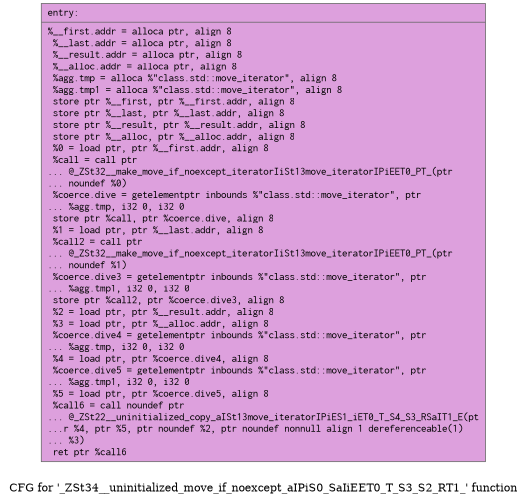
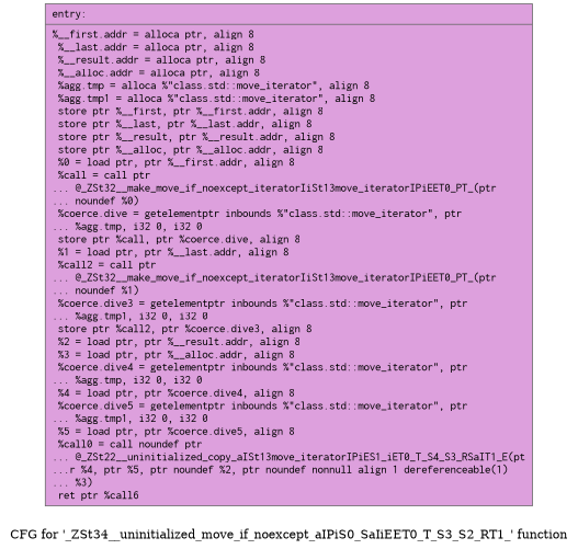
  digraph {
    label="CFG for '_ZSt34__uninitialized_move_if_noexcept_aIPiS0_SaIiEET0_T_S3_S2_RT1_' function"
-   n1 [color=gray40 fillcolor=plum fontname=Courier label="{entry:\l|  %__first.addr = alloca ptr, align 8\l  %__last.addr = alloca ptr, align 8\l  %__result.addr = alloca ptr, align 8\l  %__alloc.addr = alloca ptr, align 8\l  %agg.tmp = alloca %\"class.std::move_iterator\", align 8\l  %agg.tmp1 = alloca %\"class.std::move_iterator\", align 8\l  store ptr %__first, ptr %__first.addr, align 8\l  store ptr %__last, ptr %__last.addr, align 8\l  store ptr %__result, ptr %__result.addr, align 8\l  store ptr %__alloc, ptr %__alloc.addr, align 8\l  %0 = load ptr, ptr %__first.addr, align 8\l  %call = call ptr\l... @_ZSt32__make_move_if_noexcept_iteratorIiSt13move_iteratorIPiEET0_PT_(ptr\l... noundef %0)\l  %coerce.dive = getelementptr inbounds %\"class.std::move_iterator\", ptr\l... %agg.tmp, i32 0, i32 0\l  store ptr %call, ptr %coerce.dive, align 8\l  %1 = load ptr, ptr %__last.addr, align 8\l  %call2 = call ptr\l... @_ZSt32__make_move_if_noexcept_iteratorIiSt13move_iteratorIPiEET0_PT_(ptr\l... noundef %1)\l  %coerce.dive3 = getelementptr inbounds %\"class.std::move_iterator\", ptr\l... %agg.tmp1, i32 0, i32 0\l  store ptr %call2, ptr %coerce.dive3, align 8\l  %2 = load ptr, ptr %__result.addr, align 8\l  %3 = load ptr, ptr %__alloc.addr, align 8\l  %coerce.dive4 = getelementptr inbounds %\"class.std::move_iterator\", ptr\l... %agg.tmp, i32 0, i32 0\l  %4 = load ptr, ptr %coerce.dive4, align 8\l  %coerce.dive5 = getelementptr inbounds %\"class.std::move_iterator\", ptr\l... %agg.tmp1, i32 0, i32 0\l  %5 = load ptr, ptr %coerce.dive5, align 8\l  %call6 = call noundef ptr\l... @_ZSt22__uninitialized_copy_aISt13move_iteratorIPiES1_iET0_T_S4_S3_RSaIT1_E(pt\l...r %4, ptr %5, ptr noundef %2, ptr noundef nonnull align 1 dereferenceable(1)\l... %3)\l  ret ptr %call6\l}" shape=record style=filled]
+   n1 [color=gray40 fillcolor=plum fontname=Courier label="{entry:\l|  %__first.addr = alloca ptr, align 8\l  %__last.addr = alloca ptr, align 8\l  %__result.addr = alloca ptr, align 8\l  %__alloc.addr = alloca ptr, align 8\l  %agg.tmp = alloca %\"class.std::move_iterator\", align 8\l  %agg.tmp1 = alloca %\"class.std::move_iterator\", align 8\l  store ptr %__first, ptr %__first.addr, align 8\l  store ptr %__last, ptr %__last.addr, align 8\l  store ptr %__result, ptr %__result.addr, align 8\l  store ptr %__alloc, ptr %__alloc.addr, align 8\l  %0 = load ptr, ptr %__first.addr, align 8\l  %call = call ptr\l... @_ZSt32__make_move_if_noexcept_iteratorIiSt13move_iteratorIPiEET0_PT_(ptr\l... noundef %0)\l  %coerce.dive = getelementptr inbounds %\"class.std::move_iterator\", ptr\l... %agg.tmp, i32 0, i32 0\l  store ptr %call, ptr %coerce.dive, align 8\l  %1 = load ptr, ptr %__last.addr, align 8\l  %call2 = call ptr\l... @_ZSt32__make_move_if_noexcept_iteratorIiSt13move_iteratorIPiEET0_PT_(ptr\l... noundef %1)\l  %coerce.dive3 = getelementptr inbounds %\"class.std::move_iterator\", ptr\l... %agg.tmp1, i32 0, i32 0\l  store ptr %call2, ptr %coerce.dive3, align 8\l  %2 = load ptr, ptr %__result.addr, align 8\l  %3 = load ptr, ptr %__alloc.addr, align 8\l  %coerce.dive4 = getelementptr inbounds %\"class.std::move_iterator\", ptr\l... %agg.tmp, i32 0, i32 0\l  %4 = load ptr, ptr %coerce.dive4, align 8\l  %coerce.dive5 = getelementptr inbounds %\"class.std::move_iterator\", ptr\l... %agg.tmp1, i32 0, i32 0\l  %5 = load ptr, ptr %coerce.dive5, align 8\l  %call0 = call noundef ptr\l... @_ZSt22__uninitialized_copy_aISt13move_iteratorIPiES1_iET0_T_S4_S3_RSaIT1_E(pt\l...r %4, ptr %5, ptr noundef %2, ptr noundef nonnull align 1 dereferenceable(1)\l... %3)\l  ret ptr %call6\l}" shape=record style=filled]
  }
